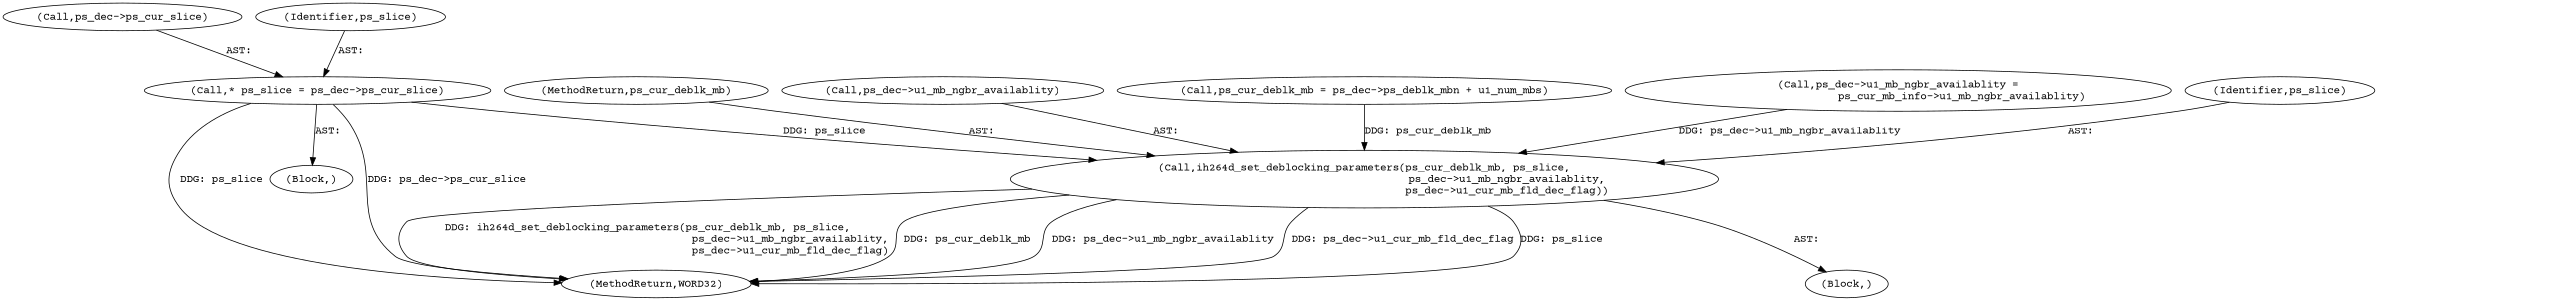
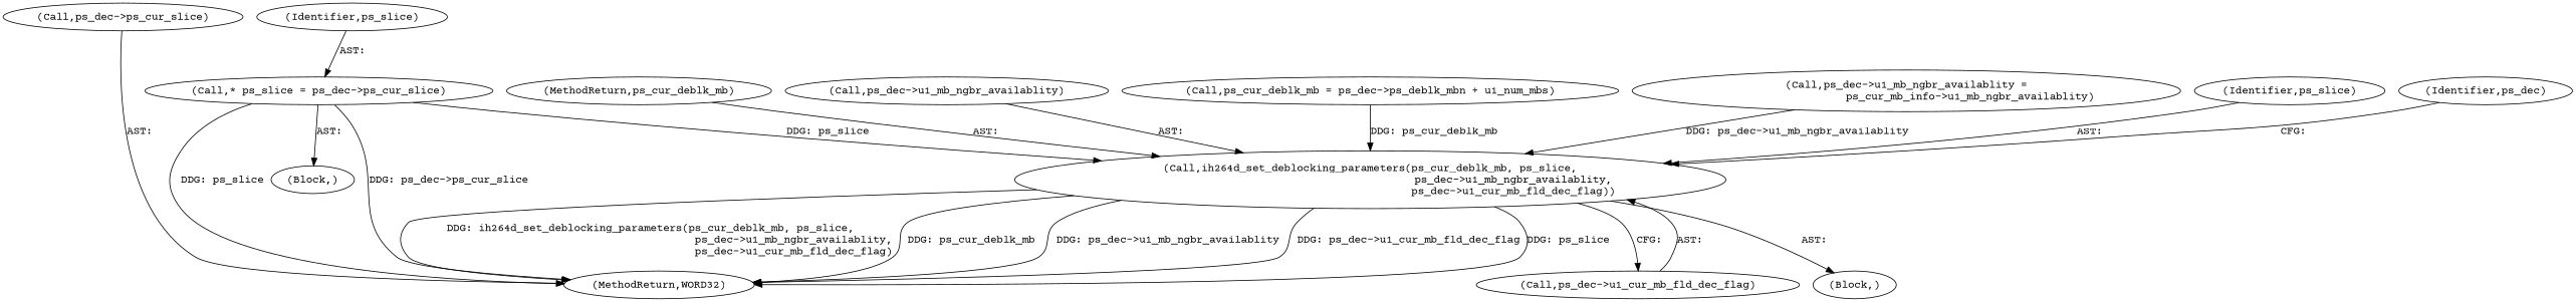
  digraph {
    fontname="Courier Prime"
    node [fontname="Courier Prime"]
    edge [fontname="Courier Prime"]
    n1 [label="(Call,* ps_slice = ps_dec->ps_cur_slice)"]
    n2 [label="(Call,ih264d_set_deblocking_parameters(ps_cur_deblk_mb, ps_slice,\n                                             ps_dec->u1_mb_ngbr_availablity,\n                                             ps_dec->u1_cur_mb_fld_dec_flag))"]
    n3 [label="(Block,)"]
    n4 [label="(MethodReturn,WORD32)"]
+   n5 [label="(Call,ps_dec->u1_cur_mb_fld_dec_flag)"]
    n6 [label="(Block,)"]
    n7 [label="(Call,ps_dec->ps_cur_slice)"]
    n8 [label="(MethodReturn,ps_cur_deblk_mb)"]
    n9 [label="(Call,ps_dec->u1_mb_ngbr_availablity)"]
    n10 [label="(Call,ps_cur_deblk_mb = ps_dec->ps_deblk_mbn + u1_num_mbs)"]
    n11 [label="(Call,ps_dec->u1_mb_ngbr_availablity =\n                    ps_cur_mb_info->u1_mb_ngbr_availablity)"]
    n12 [label="(Identifier,ps_slice)"]
    n13 [label="(Identifier,ps_slice)"]
+   n14 [label="(Identifier,ps_dec)"]
    n1 -> n2 [label="DDG: ps_slice"]
    n1 -> n3 [label="AST: "]
    n1 -> n4 [label="DDG: ps_dec->ps_cur_slice"]
    n1 -> n4 [label="DDG: ps_slice"]
    n2 -> n4 [label="DDG: ps_dec->u1_mb_ngbr_availablity"]
    n2 -> n4 [label="DDG: ps_dec->u1_cur_mb_fld_dec_flag"]
    n2 -> n4 [label="DDG: ps_slice"]
    n2 -> n4 [label="DDG: ih264d_set_deblocking_parameters(ps_cur_deblk_mb, ps_slice,\n                                             ps_dec->u1_mb_ngbr_availablity,\n                                             ps_dec->u1_cur_mb_fld_dec_flag)"]
    n2 -> n4 [label="DDG: ps_cur_deblk_mb"]
+   n2 -> n5 [label="CFG: "]
    n2 -> n6 [label="AST: "]
-   n7 -> n1 [label="AST: "]
+   n5 -> n2 [label="AST: "]
+   n7 -> n4 [label="AST: "]
    n8 -> n2 [label="AST: "]
    n9 -> n2 [label="AST: "]
    n10 -> n2 [label="DDG: ps_cur_deblk_mb"]
    n11 -> n2 [label="DDG: ps_dec->u1_mb_ngbr_availablity"]
    n12 -> n2 [label="AST: "]
    n13 -> n1 [label="AST: "]
+   n14 -> n2 [label="CFG: "]
  }
